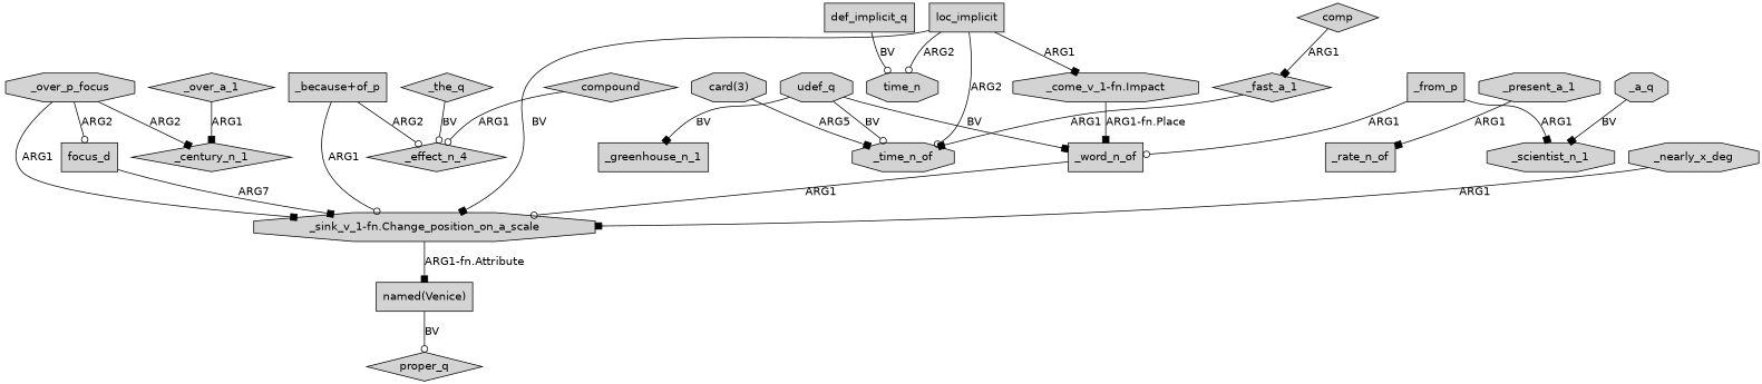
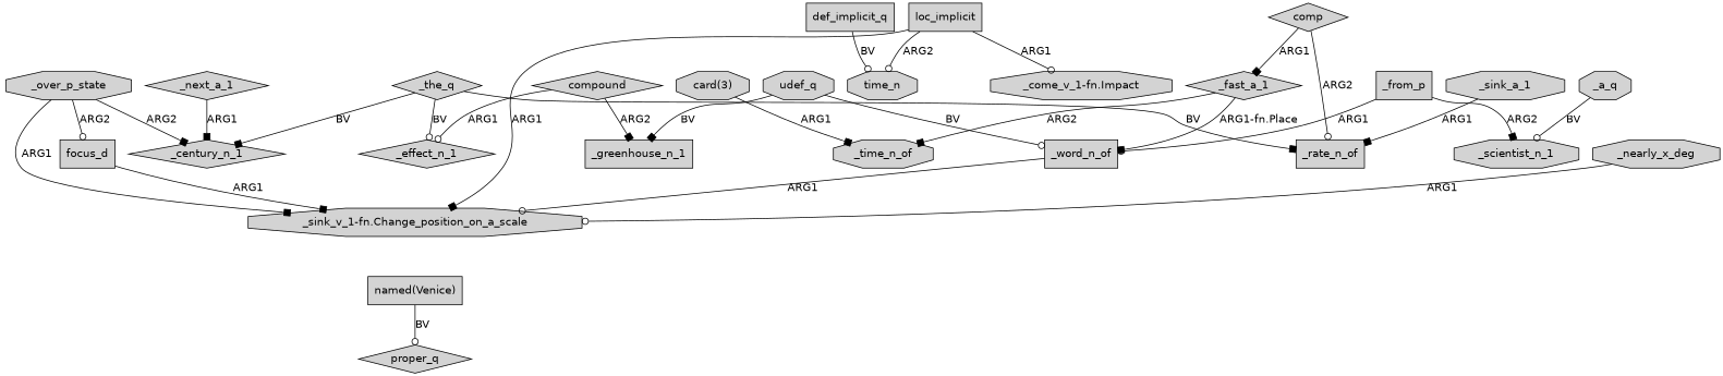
  digraph {
    fontname="DejaVu Sans"
    node [fontname="DejaVu Sans" shape=octagon style=filled]
    edge [arrowhead=odot fontname="DejaVu Sans"]
    _the_q [shape=diamond]
    _century_n_1 [shape=diamond]
-   _effect_n_1 [shape=diamond label=_effect_n_4]
+   _effect_n_1 [shape=diamond]
    _rate_n_of [shape=box]
    _greenhouse_n_1 [shape=box]
    udef_q
    _word_n_of [shape=box]
    _time_n_of
    "_sink_v_1-fn.Change_position_on_a_scale"
    "named(Venice)" [shape=box]
    proper_q [shape=diamond]
-   _over_p_state [label=_over_p_focus]
+   _over_p_state
    focus_d [shape=box]
    compound [shape=diamond]
    n15 [label=loc_implicit shape=box]
    time_n
    "_come_v_1-fn.Impact"
    "card(3)"
-   _present_a_1
-   "_because+of_p" [shape=box]
+   _present_a_1 [label=_sink_a_1]
    comp [shape=diamond]
    _fast_a_1 [shape=diamond]
    _a_q
    _scientist_n_1
    _nearly_x_deg
-   _next_a_1 [shape=diamond label=_over_a_1]
+   _next_a_1 [shape=diamond]
    _from_p [shape=box]
    def_implicit_q [shape=box]
+   _the_q -> _century_n_1 [arrowhead=box label=BV]
    _the_q -> _effect_n_1 [label=BV]
+   _the_q -> _rate_n_of [arrowhead=box label=BV]
    udef_q -> _greenhouse_n_1 [arrowhead=box label=BV]
-   udef_q -> _word_n_of [arrowhead=box label=BV]
-   udef_q -> _time_n_of [label=BV]
+   udef_q -> _word_n_of [label=BV]
    _word_n_of -> "_sink_v_1-fn.Change_position_on_a_scale" [label=ARG1]
-   "_sink_v_1-fn.Change_position_on_a_scale" -> "named(Venice)" [arrowhead=box label="ARG1-fn.Attribute"]
    "named(Venice)" -> proper_q [label=BV]
    _over_p_state -> _century_n_1 [arrowhead=box label=ARG2]
    _over_p_state -> "_sink_v_1-fn.Change_position_on_a_scale" [arrowhead=box label=ARG1]
    _over_p_state -> focus_d [label=ARG2]
-   focus_d -> "_sink_v_1-fn.Change_position_on_a_scale" [arrowhead=box label=ARG7]
+   focus_d -> "_sink_v_1-fn.Change_position_on_a_scale" [arrowhead=box label=ARG1]
    compound -> _effect_n_1 [label=ARG1]
-   n15 -> _time_n_of [label=ARG2]
-   n15 -> "_sink_v_1-fn.Change_position_on_a_scale" [arrowhead=box label=BV]
+   compound -> _greenhouse_n_1 [arrowhead=box label=ARG2]
+   n15 -> "_sink_v_1-fn.Change_position_on_a_scale" [arrowhead=box label=ARG1]
    n15 -> time_n [label=ARG2]
-   n15 -> "_come_v_1-fn.Impact" [arrowhead=box label=ARG1]
-   "_come_v_1-fn.Impact" -> _word_n_of [arrowhead=box label="ARG1-fn.Place"]
-   "card(3)" -> _time_n_of [arrowhead=box label=ARG5]
+   n15 -> "_come_v_1-fn.Impact" [label=ARG1]
+   _fast_a_1 -> _word_n_of [arrowhead=box label="ARG1-fn.Place"]
+   "card(3)" -> _time_n_of [arrowhead=box label=ARG1]
    _present_a_1 -> _rate_n_of [arrowhead=box label=ARG1]
-   "_because+of_p" -> _effect_n_1 [label=ARG2]
-   "_because+of_p" -> "_sink_v_1-fn.Change_position_on_a_scale" [label=ARG1]
+   comp -> _rate_n_of [label=ARG2]
    comp -> _fast_a_1 [arrowhead=box label=ARG1]
-   _fast_a_1 -> _time_n_of [arrowhead=box label=ARG1]
-   _a_q -> _scientist_n_1 [arrowhead=box label=BV]
-   _nearly_x_deg -> "_sink_v_1-fn.Change_position_on_a_scale" [arrowhead=box label=ARG1]
+   _fast_a_1 -> _time_n_of [arrowhead=box label=ARG2]
+   _a_q -> _scientist_n_1 [label=BV]
+   _nearly_x_deg -> "_sink_v_1-fn.Change_position_on_a_scale" [label=ARG1]
    _next_a_1 -> _century_n_1 [arrowhead=box label=ARG1]
    _from_p -> _word_n_of [label=ARG1]
-   _from_p -> _scientist_n_1 [arrowhead=box label=ARG1]
+   _from_p -> _scientist_n_1 [arrowhead=box label=ARG2]
    def_implicit_q -> time_n [label=BV]
  }
